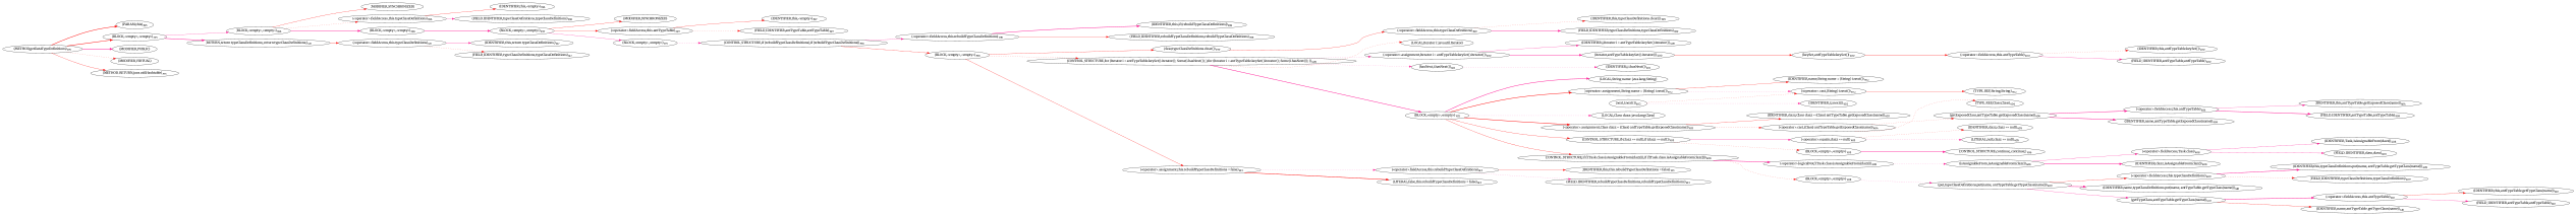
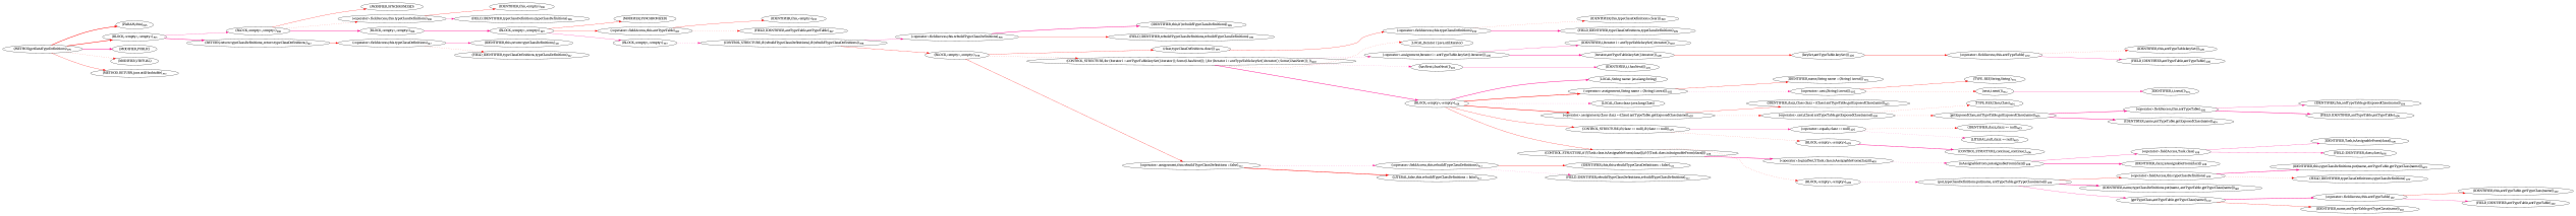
  digraph {
    fontname=Merriweather
    rankdir=LR
    node [fontname=Merriweather]
    edge [color=red fontname=Merriweather style=solid]
    n1 [label=<(METHOD,getDataTypeDefinitions)<SUB>395</SUB>>]
    n2 [label=<(PARAM,this)<SUB>395</SUB>>]
    n3 [label=<(BLOCK,&lt;empty&gt;,&lt;empty&gt;)<SUB>395</SUB>>]
    n4 [label=<(MODIFIER,PUBLIC)>]
    n5 [label=<(MODIFIER,VIRTUAL)>]
-   n6 [label=<(METHOD_RETURN,java.util.Hashtable)<SUB>394</SUB>>]
+   n6 [label=<(METHOD_RETURN,java.util.Hashtable)<SUB>395</SUB>>]
    n7 [label=<(BLOCK,&lt;empty&gt;,&lt;empty&gt;)<SUB>396</SUB>>]
    n8 [label=<(RETURN,return typeClassDefinitions;,return typeClassDefinitions;)<SUB>417</SUB>>]
    n9 [label=<(MODIFIER,SYNCHRONIZED)>]
    n10 [label=<(&lt;operator&gt;.fieldAccess,this.typeClassDefinitions)<SUB>396</SUB>>]
    n11 [label=<(BLOCK,&lt;empty&gt;,&lt;empty&gt;)<SUB>396</SUB>>]
    n12 [label=<(&lt;operator&gt;.fieldAccess,this.typeClassDefinitions)<SUB>417</SUB>>]
    n13 [label=<(IDENTIFIER,this,&lt;empty&gt;)<SUB>396</SUB>>]
    n14 [label=<(FIELD_IDENTIFIER,typeClassDefinitions,typeClassDefinitions)<SUB>396</SUB>>]
    n15 [label=<(BLOCK,&lt;empty&gt;,&lt;empty&gt;)<SUB>397</SUB>>]
    n16 [label=<(MODIFIER,SYNCHRONIZED)>]
    n17 [label=<(&lt;operator&gt;.fieldAccess,this.antTypeTable)<SUB>397</SUB>>]
    n18 [label=<(BLOCK,&lt;empty&gt;,&lt;empty&gt;)<SUB>397</SUB>>]
    n19 [label=<(IDENTIFIER,this,&lt;empty&gt;)<SUB>397</SUB>>]
    n20 [label=<(FIELD_IDENTIFIER,antTypeTable,antTypeTable)<SUB>397</SUB>>]
    n21 [label=<(CONTROL_STRUCTURE,if (rebuildTypeClassDefinitions),if (rebuildTypeClassDefinitions))<SUB>398</SUB>>]
    n22 [label=<(&lt;operator&gt;.fieldAccess,this.rebuildTypeClassDefinitions)<SUB>398</SUB>>]
    n23 [label=<(BLOCK,&lt;empty&gt;,&lt;empty&gt;)<SUB>398</SUB>>]
    n24 [label=<(IDENTIFIER,this,if (rebuildTypeClassDefinitions))<SUB>398</SUB>>]
    n25 [label=<(FIELD_IDENTIFIER,rebuildTypeClassDefinitions,rebuildTypeClassDefinitions)<SUB>398</SUB>>]
    n26 [label=<(clear,typeClassDefinitions.clear())<SUB>399</SUB>>]
    n27 [label=<(CONTROL_STRUCTURE,for (Iterator i = antTypeTable.keySet().iterator(); Some(i.hasNext()); ),for (Iterator i = antTypeTable.keySet().iterator(); Some(i.hasNext()); ))<SUB>400</SUB>>]
    n28 [label=<(&lt;operator&gt;.assignment,this.rebuildTypeClassDefinitions = false)<SUB>413</SUB>>]
    n29 [label=<(&lt;operator&gt;.fieldAccess,this.typeClassDefinitions)<SUB>399</SUB>>]
    n30 [label=<(LOCAL,Iterator i: java.util.Iterator)>]
    n31 [label=<(&lt;operator&gt;.assignment,Iterator i = antTypeTable.keySet().iterator())<SUB>400</SUB>>]
    n32 [label=<(hasNext,i.hasNext())<SUB>401</SUB>>]
    n33 [label=<(BLOCK,&lt;empty&gt;,&lt;empty&gt;)<SUB>401</SUB>>]
    n34 [label=<(&lt;operator&gt;.fieldAccess,this.rebuildTypeClassDefinitions)<SUB>413</SUB>>]
    n35 [label=<(LITERAL,false,this.rebuildTypeClassDefinitions = false)<SUB>413</SUB>>]
    n36 [label=<(IDENTIFIER,this,typeClassDefinitions.clear())<SUB>399</SUB>>]
    n37 [label=<(FIELD_IDENTIFIER,typeClassDefinitions,typeClassDefinitions)<SUB>399</SUB>>]
    n38 [label=<(IDENTIFIER,i,Iterator i = antTypeTable.keySet().iterator())<SUB>400</SUB>>]
    n39 [label=<(iterator,antTypeTable.keySet().iterator())<SUB>400</SUB>>]
    n40 [label=<(IDENTIFIER,i,i.hasNext())<SUB>401</SUB>>]
    n41 [label=<(LOCAL,String name: java.lang.String)>]
    n42 [label=<(&lt;operator&gt;.assignment,String name = (String) i.next())<SUB>402</SUB>>]
    n43 [label=<(LOCAL,Class clazz: java.lang.Class)>]
    n44 [label=<(&lt;operator&gt;.assignment,Class clazz = (Class) antTypeTable.getExposedClass(name))<SUB>403</SUB>>]
    n45 [label=<(CONTROL_STRUCTURE,if (clazz == null),if (clazz == null))<SUB>405</SUB>>]
    n46 [label=<(CONTROL_STRUCTURE,if (!(Task.class.isAssignableFrom(clazz))),if (!(Task.class.isAssignableFrom(clazz))))<SUB>408</SUB>>]
    n47 [label=<(keySet,antTypeTable.keySet())<SUB>400</SUB>>]
    n48 [label=<(&lt;operator&gt;.fieldAccess,this.antTypeTable)<SUB>400</SUB>>]
    n49 [label=<(IDENTIFIER,this,antTypeTable.keySet())<SUB>400</SUB>>]
    n50 [label=<(FIELD_IDENTIFIER,antTypeTable,antTypeTable)<SUB>400</SUB>>]
    n51 [label=<(IDENTIFIER,name,String name = (String) i.next())<SUB>402</SUB>>]
    n52 [label=<(&lt;operator&gt;.cast,(String) i.next())<SUB>402</SUB>>]
    n53 [label=<(IDENTIFIER,clazz,Class clazz = (Class) antTypeTable.getExposedClass(name))<SUB>403</SUB>>]
    n54 [label=<(&lt;operator&gt;.cast,(Class) antTypeTable.getExposedClass(name))<SUB>404</SUB>>]
    n55 [label=<(&lt;operator&gt;.equals,clazz == null)<SUB>405</SUB>>]
    n56 [label=<(BLOCK,&lt;empty&gt;,&lt;empty&gt;)<SUB>405</SUB>>]
    n57 [label=<(&lt;operator&gt;.logicalNot,!(Task.class.isAssignableFrom(clazz)))<SUB>408</SUB>>]
    n58 [label=<(BLOCK,&lt;empty&gt;,&lt;empty&gt;)<SUB>408</SUB>>]
    n59 [label=<(TYPE_REF,String,String)<SUB>402</SUB>>]
    n60 [label=<(next,i.next())<SUB>402</SUB>>]
    n61 [label=<(IDENTIFIER,i,i.next())<SUB>402</SUB>>]
    n62 [label=<(TYPE_REF,Class,Class)<SUB>404</SUB>>]
    n63 [label=<(getExposedClass,antTypeTable.getExposedClass(name))<SUB>404</SUB>>]
    n64 [label=<(&lt;operator&gt;.fieldAccess,this.antTypeTable)<SUB>404</SUB>>]
    n65 [label=<(IDENTIFIER,name,antTypeTable.getExposedClass(name))<SUB>404</SUB>>]
    n66 [label=<(IDENTIFIER,this,antTypeTable.getExposedClass(name))<SUB>404</SUB>>]
    n67 [label=<(FIELD_IDENTIFIER,antTypeTable,antTypeTable)<SUB>404</SUB>>]
    n68 [label=<(IDENTIFIER,clazz,clazz == null)<SUB>405</SUB>>]
    n69 [label=<(LITERAL,null,clazz == null)<SUB>405</SUB>>]
    n70 [label=<(CONTROL_STRUCTURE,continue;,continue;)<SUB>406</SUB>>]
    n71 [label=<(isAssignableFrom,isAssignableFrom(clazz))<SUB>408</SUB>>]
    n72 [label=<(put,typeClassDefinitions.put(name, antTypeTable.getTypeClass(name)))<SUB>409</SUB>>]
    n73 [label=<(&lt;operator&gt;.fieldAccess,Task.class)<SUB>408</SUB>>]
    n74 [label=<(IDENTIFIER,clazz,isAssignableFrom(clazz))<SUB>408</SUB>>]
    n75 [label=<(IDENTIFIER,Task,isAssignableFrom(clazz))<SUB>408</SUB>>]
    n76 [label=<(FIELD_IDENTIFIER,class,class)<SUB>408</SUB>>]
    n77 [label=<(&lt;operator&gt;.fieldAccess,this.typeClassDefinitions)<SUB>409</SUB>>]
    n78 [label=<(IDENTIFIER,name,typeClassDefinitions.put(name, antTypeTable.getTypeClass(name)))<SUB>410</SUB>>]
    n79 [label=<(getTypeClass,antTypeTable.getTypeClass(name))<SUB>470</SUB>>]
    n80 [label=<(IDENTIFIER,this,typeClassDefinitions.put(name, antTypeTable.getTypeClass(name)))<SUB>409</SUB>>]
    n81 [label=<(FIELD_IDENTIFIER,typeClassDefinitions,typeClassDefinitions)<SUB>409</SUB>>]
    n82 [label=<(&lt;operator&gt;.fieldAccess,this.antTypeTable)<SUB>410</SUB>>]
    n83 [label=<(IDENTIFIER,name,antTypeTable.getTypeClass(name))<SUB>410</SUB>>]
    n84 [label=<(IDENTIFIER,this,antTypeTable.getTypeClass(name))<SUB>410</SUB>>]
    n85 [label=<(FIELD_IDENTIFIER,antTypeTable,antTypeTable)<SUB>410</SUB>>]
    n86 [label=<(IDENTIFIER,this,this.rebuildTypeClassDefinitions = false)<SUB>413</SUB>>]
    n87 [label=<(FIELD_IDENTIFIER,rebuildTypeClassDefinitions,rebuildTypeClassDefinitions)<SUB>413</SUB>>]
    n88 [label=<(IDENTIFIER,this,return typeClassDefinitions;)<SUB>417</SUB>>]
    n89 [label=<(FIELD_IDENTIFIER,typeClassDefinitions,typeClassDefinitions)<SUB>417</SUB>>]
    n1 -> n2 [style=bold]
    n1 -> n3 [style=bold]
    n1 -> n4 [color=deeppink style=bold]
    n1 -> n5 [style=dotted]
    n1 -> n6
    n3 -> n7 [color=deeppink]
    n3 -> n8 [color=deeppink style=bold]
    n7 -> n9
    n7 -> n10 [style=dotted]
    n7 -> n11 [color=deeppink style=bold]
    n8 -> n12
    n10 -> n13
    n10 -> n14 [color=deeppink]
    n11 -> n15 [color=deeppink style=bold]
    n12 -> n88 [color=deeppink]
    n12 -> n89 [style=dotted]
    n15 -> n16
    n15 -> n17
    n15 -> n18 [color=deeppink]
    n17 -> n19
    n17 -> n20 [style=dotted]
    n18 -> n21 [color=deeppink style=dotted]
    n21 -> n22 [color=deeppink]
    n21 -> n23
    n22 -> n24 [color=deeppink style=bold]
    n22 -> n25
    n23 -> n26
    n23 -> n27 [style=dotted]
    n23 -> n28
    n26 -> n29
    n27 -> n30 [style=dotted]
    n27 -> n31 [color=deeppink style=dotted]
    n27 -> n32 [color=deeppink style=dotted]
    n27 -> n33 [color=deeppink style=bold]
    n28 -> n34 [color=deeppink style=dotted]
    n28 -> n35 [style=bold]
    n29 -> n36 [style=dotted]
    n29 -> n37 [color=deeppink style=bold]
    n31 -> n38 [color=deeppink]
    n31 -> n39 [color=deeppink style=bold]
-   n32 -> n40 [color=deeppink style=dotted]
+   n32 -> n40 [color=deeppink]
    n33 -> n41 [color=deeppink style=bold]
    n33 -> n42 [style=bold]
    n33 -> n43 [color=deeppink style=dotted]
    n33 -> n44 [style=bold]
    n33 -> n45
    n33 -> n46
    n34 -> n86
    n34 -> n87 [color=deeppink style=dotted]
    n39 -> n47
    n42 -> n51
    n42 -> n52 [color=deeppink style=dotted]
    n44 -> n53
    n44 -> n54 [style=dotted]
    n45 -> n55 [color=deeppink]
    n45 -> n56 [style=dotted]
    n46 -> n57 [color=deeppink style=bold]
    n46 -> n58 [style=dotted]
    n47 -> n48
    n48 -> n49 [style=dotted]
    n48 -> n50 [color=deeppink]
    n52 -> n59
-   n60 -> n52 [style=dotted]
+   n52 -> n60 [style=dotted]
    n54 -> n62 [style=dotted]
    n54 -> n63 [style=dotted]
    n55 -> n68 [style=dotted]
    n55 -> n69 [color=deeppink style=dotted]
    n56 -> n70 [color=deeppink style=bold]
    n57 -> n71 [color=deeppink style=dotted]
    n58 -> n72 [color=deeppink style=dotted]
-   n60 -> n61 [color=deeppink style=dotted]
+   n60 -> n61 [color=deeppink]
    n63 -> n64 [color=deeppink style=bold]
    n63 -> n65 [color=deeppink style=bold]
    n64 -> n66 [color=deeppink]
    n64 -> n67 [color=deeppink style=bold]
    n71 -> n73 [color=deeppink]
    n71 -> n74 [color=deeppink style=bold]
    n72 -> n77
    n72 -> n78 [color=deeppink style=bold]
    n72 -> n79 [color=deeppink]
    n73 -> n75 [color=deeppink]
    n73 -> n76 [color=deeppink]
    n77 -> n80 [color=deeppink style=bold]
    n77 -> n81 [style=dotted]
    n79 -> n82 [color=deeppink style=bold]
    n79 -> n83
    n82 -> n84
    n82 -> n85 [color=deeppink]
  }
